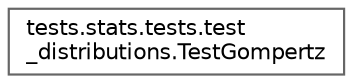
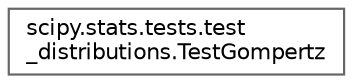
  digraph {
    rankdir=LR
-   n1 [color=grey40 fillcolor=white fontname=Helvetica fontsize=10 height=0.2 label="tests.stats.tests.test\l_distributions.TestGompertz" shape=box style=filled width=0.4]
+   n1 [color=grey40 fillcolor=white fontname=Helvetica fontsize=10 height=0.2 label="scipy.stats.tests.test\l_distributions.TestGompertz" shape=box style=filled width=0.4]
  }
